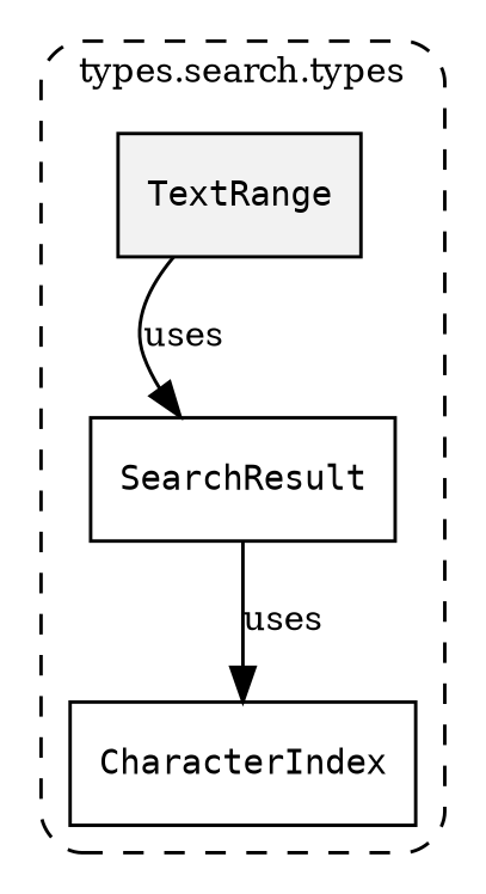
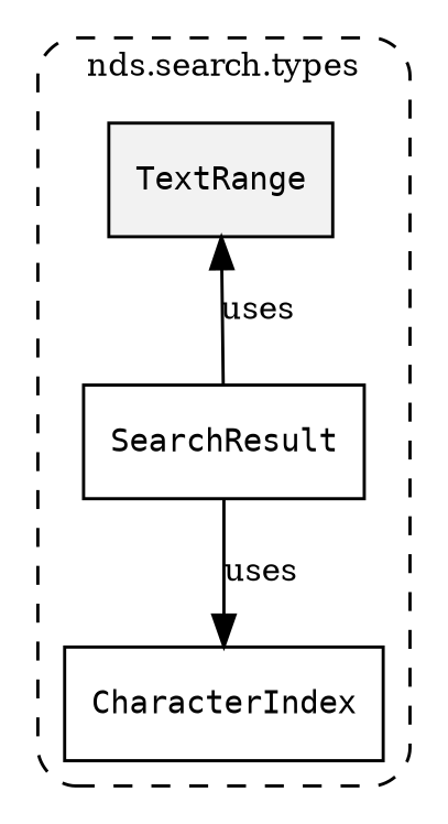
  digraph {
    fontsize=10
    rankdir=TB
    node [fontsize=10 shape=box]
    edge [fontsize=10]
    n1 [fillcolor="#0000000D" label=<<font face="monospace"><table align="center" border="0" cellspacing="0" cellpadding="0"><tr><td href="../../../content/packages/nds.search.types.html#Structure-TextRange" title="Structure defined in nds.search.types">TextRange</td></tr></table></font>> style=filled]
    n2 [label=<<font face="monospace"><table align="center" border="0" cellspacing="0" cellpadding="0"><tr><td href="../../../content/packages/nds.search.types.html#Subtype-CharacterIndex" title="Subtype defined in nds.search.types">CharacterIndex</td></tr></table></font>>]
    n3 [label=<<font face="monospace"><table align="center" border="0" cellspacing="0" cellpadding="0"><tr><td href="../../../content/packages/nds.search.types.html#Structure-SearchResult" title="Structure defined in nds.search.types">SearchResult</td></tr></table></font>>]
    subgraph cluster_1 {
-     label="types.search.types"
+     label="nds.search.types"
      style="dashed, rounded"
      n1
      n2
      n3
    }
-   n1 -> n3 [label=uses]
+   n3 -> n1 [label=uses]
    n3 -> n2 [label=uses]
  }
